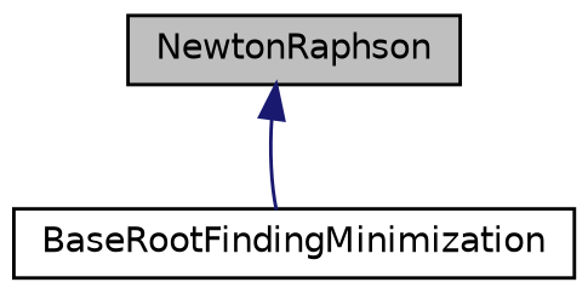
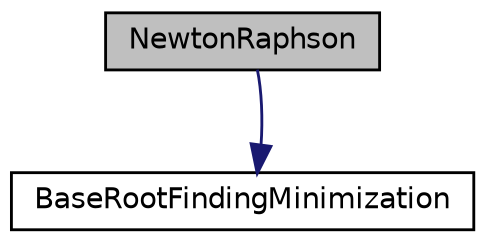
  digraph {
    node [color=black fontname=Helvetica fontsize=10 shape=record style=filled]
    n1 [fillcolor=grey75 fontcolor=black height=0.2 label=NewtonRaphson width=0.4]
    n2 [fillcolor=white height=0.2 label=BaseRootFindingMinimization width=0.4]
-   n1 -> n2 [color=midnightblue dir=back fontname=Helvetica fontsize=10 labelfontname=Helvetica labelfontsize=10 style=solid]
+   n2 -> n1 [color=midnightblue dir=back fontname=Helvetica fontsize=10 labelfontname=Helvetica labelfontsize=10 style=solid]
  }
